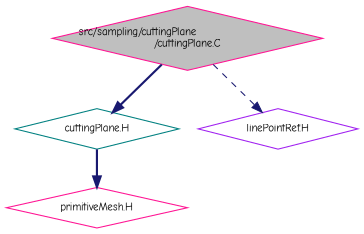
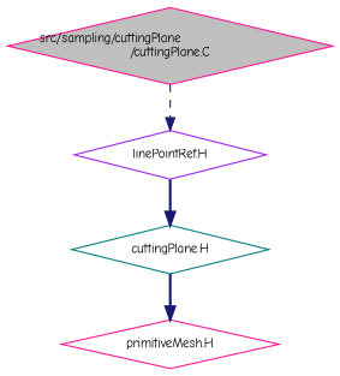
  digraph {
    fontname="Comic Neue"
    node [color=deeppink fontname="Comic Neue" fontsize=10 shape=diamond]
    edge [color=midnightblue fontname="Comic Neue" fontsize=10 labelfontname=FreeSans labelfontsize=10 style=bold]
    n1 [fillcolor=grey75 fontcolor=black height=0.2 label="src/sampling/cuttingPlane\l/cuttingPlane.C" style=filled width=0.4]
    n2 [color=teal height=0.2 label="cuttingPlane.H" width=0.4]
    n3 [color=purple height=0.2 label="linePointRef.H" width=0.4]
    n4 [height=0.2 label="primitiveMesh.H" width=0.4]
-   n1 -> n2
+   n3 -> n2
    n1 -> n3 [style=dashed]
    n2 -> n4
  }
